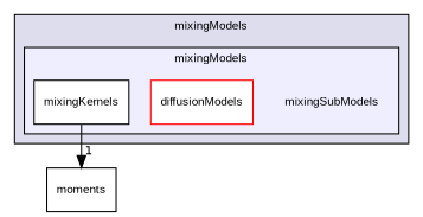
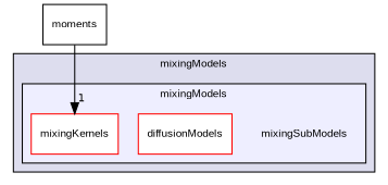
  digraph {
    compound=true
    fontname="Liberation Sans"
    node [fontname="Liberation Sans" fontsize=10 shape=box]
    n1 [label=mixingSubModels shape=plaintext]
    n2 [color=red fillcolor=white label=diffusionModels style=filled]
-   n3 [color=black fillcolor=white label=mixingKernels style=filled]
+   n3 [color=red fillcolor=white label=mixingKernels style=filled]
    n4 [label=moments]
    subgraph cluster_1 {
      bgcolor="#ddddee"
      fontsize=10
      label=mixingModels
      pencolor=black
      subgraph cluster_2 {
        bgcolor="#eeeeff"
        fontsize=10
        pencolor=black
        n1
        n2
        n3
      }
    }
-   n3 -> n4 [headlabel=1 labeldistance=1.5 labelfontname=Helvetica labelfontsize=10 fontname="Liberation Sans"]
+   n4 -> n3 [headlabel=1 labeldistance=1.5 labelfontname=Helvetica labelfontsize=10 fontname="Liberation Sans"]
  }
